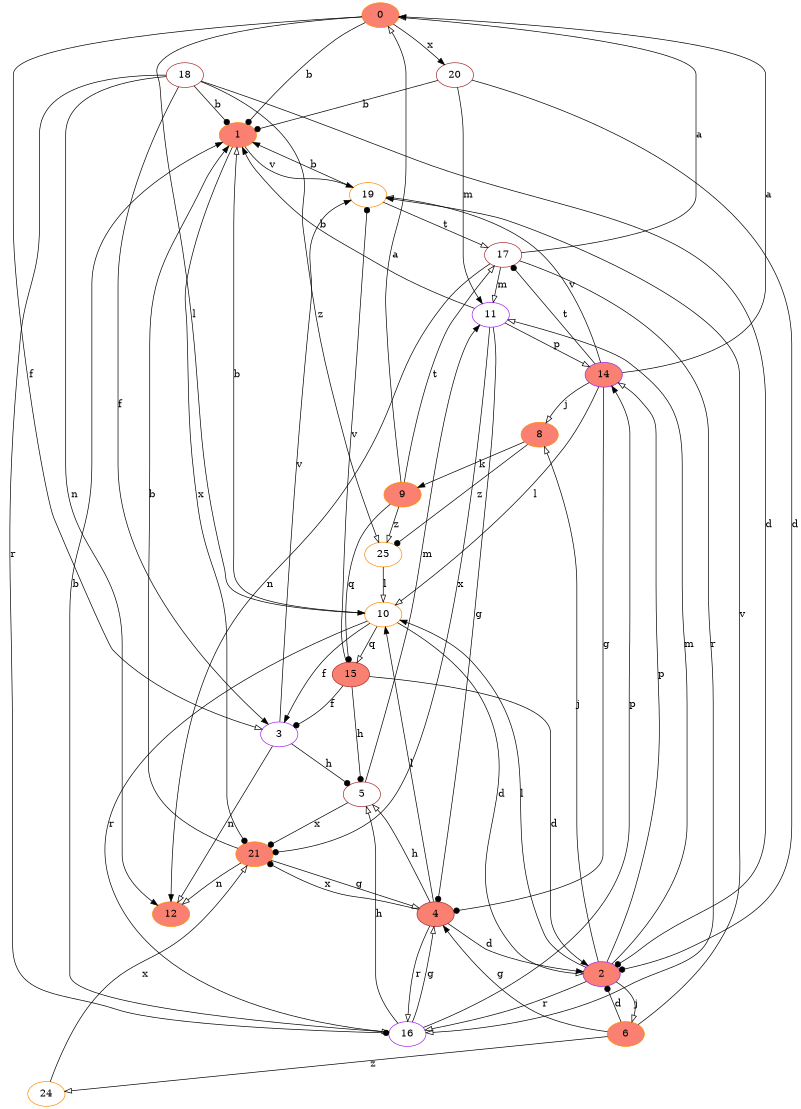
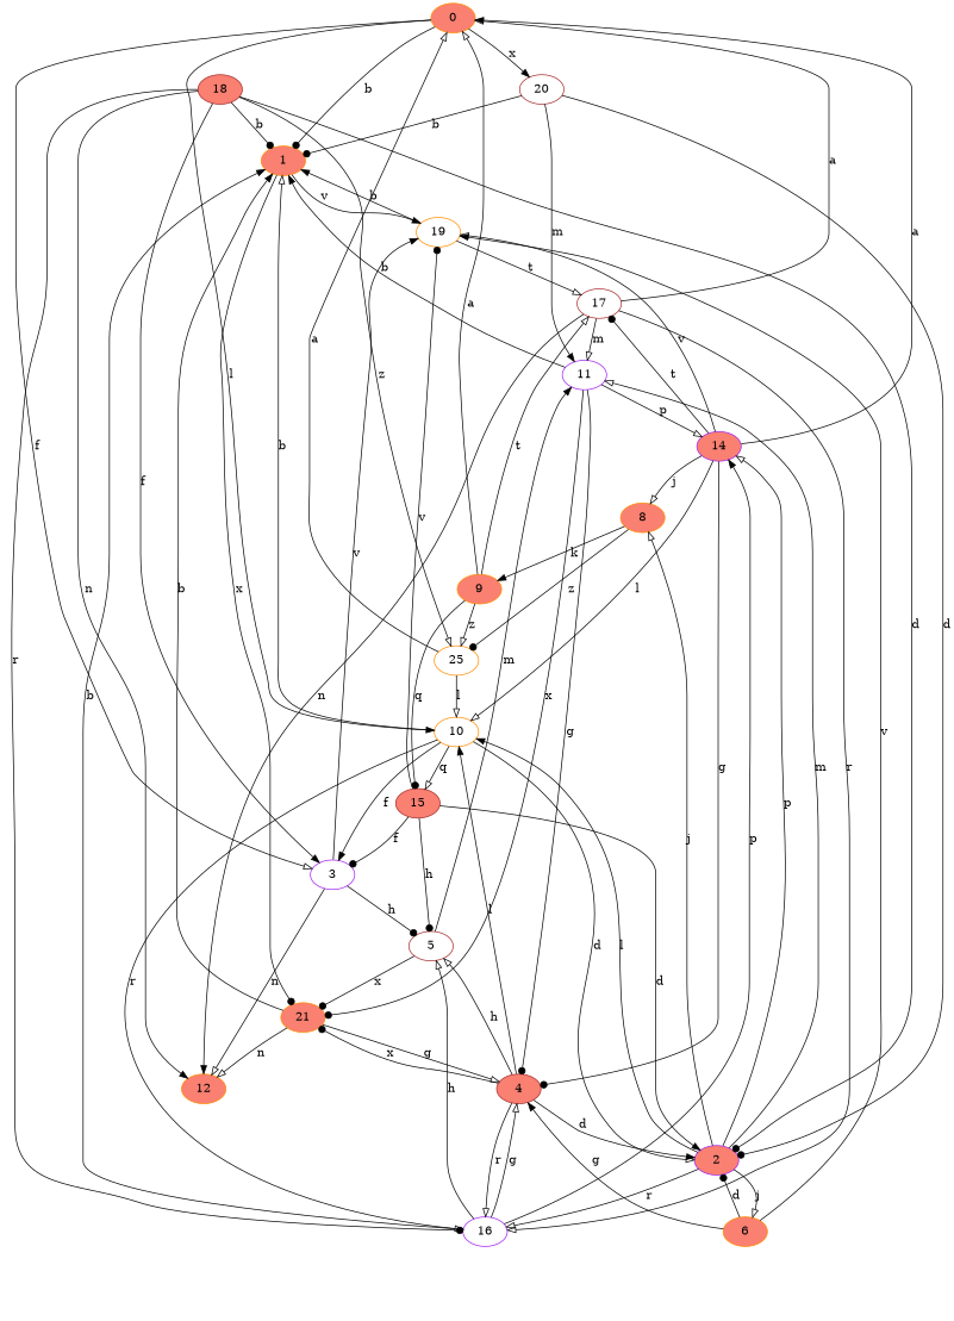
  strict digraph {
    node [color=darkorange fillcolor=salmon style=filled]
    edge [arrowhead=onormal]
    0
    1
    3 [color=purple fillcolor=white]
    10 [fillcolor=white]
    20 [color=brown fillcolor=white]
    19 [fillcolor=white]
    21
    5 [color=brown fillcolor=white]
    12
    2 [color=purple]
    16 [color=purple fillcolor=white]
    15 [color=brown]
    11 [color=purple fillcolor=white]
    17 [color=brown fillcolor=white]
    4 [color=brown]
    6
    8
    14 [color=purple]
-   24 [fillcolor=white]
    9
    25 [fillcolor=white]
-   18 [color=brown fillcolor=white]
+   18 [color=brown]
    0 -> 1 [arrowhead=dot label=b]
    0 -> 3 [label=f]
    0 -> 10 [arrowhead=normal label=l]
    0 -> 20 [arrowhead=normal label=x]
    1 -> 19 [arrowhead=normal label=v]
    1 -> 21 [arrowhead=dot label=x]
    3 -> 19 [arrowhead=normal label=v]
    3 -> 5 [arrowhead=dot label=h]
    3 -> 12 [label=n]
    10 -> 1 [label=b]
    10 -> 3 [arrowhead=normal label=f]
    10 -> 2 [label=d]
    10 -> 16 [label=r]
    10 -> 15 [label=q]
    20 -> 1 [arrowhead=dot label=b]
    20 -> 2 [arrowhead=dot label=d]
    20 -> 11 [arrowhead=normal label=m]
    19 -> 1 [arrowhead=normal label=b]
    19 -> 17 [label=t]
    21 -> 1 [arrowhead=normal label=b]
    21 -> 12 [label=n]
    21 -> 4 [label=g]
    5 -> 21 [arrowhead=dot label=x]
    5 -> 11 [arrowhead=normal label=m]
    2 -> 10 [arrowhead=normal label=l]
    2 -> 16 [label=r]
    2 -> 11 [label=m]
    2 -> 6 [label=j]
    2 -> 8 [label=j]
    2 -> 14 [label=p]
    16 -> 1 [arrowhead=normal label=b]
    16 -> 5 [label=h]
    16 -> 4 [label=g]
    16 -> 14 [arrowhead=normal label=p]
    15 -> 3 [arrowhead=dot label=f]
    15 -> 19 [arrowhead=dot label=v]
    15 -> 5 [arrowhead=dot label=h]
    15 -> 2 [arrowhead=normal label=d]
    11 -> 1 [arrowhead=normal label=b]
    11 -> 21 [arrowhead=dot label=x]
    11 -> 4 [arrowhead=dot label=g]
    11 -> 14 [label=p]
    17 -> 0 [label=a]
    17 -> 12 [arrowhead=normal label=n]
    17 -> 16 [label=r]
    17 -> 11 [label=m]
    4 -> 10 [arrowhead=normal label=l]
    4 -> 21 [arrowhead=dot label=x]
    4 -> 5 [label=h]
    4 -> 2 [arrowhead=normal label=d]
    4 -> 16 [label=r]
    6 -> 19 [arrowhead=normal label=v]
    6 -> 2 [arrowhead=dot label=d]
    6 -> 4 [arrowhead=normal label=g]
-   6 -> 24 [label=z]
    8 -> 9 [arrowhead=normal label=k]
    8 -> 25 [arrowhead=dot label=z]
    14 -> 0 [arrowhead=normal label=a]
    14 -> 10 [label=l]
    14 -> 19 [label=v]
    14 -> 17 [arrowhead=dot label=t]
    14 -> 4 [arrowhead=dot label=g]
    14 -> 8 [label=j]
-   24 -> 21 [label=x]
    9 -> 0 [label=a]
    9 -> 15 [arrowhead=dot label=q]
    9 -> 17 [label=t]
    9 -> 25 [label=z]
+   25 -> 0 [label=a]
    25 -> 10 [label=l]
    18 -> 1 [arrowhead=dot label=b]
    18 -> 3 [arrowhead=normal label=f]
    18 -> 12 [arrowhead=normal label=n]
    18 -> 2 [arrowhead=dot label=d]
    18 -> 16 [arrowhead=dot label=r]
    18 -> 25 [label=z]
  }
